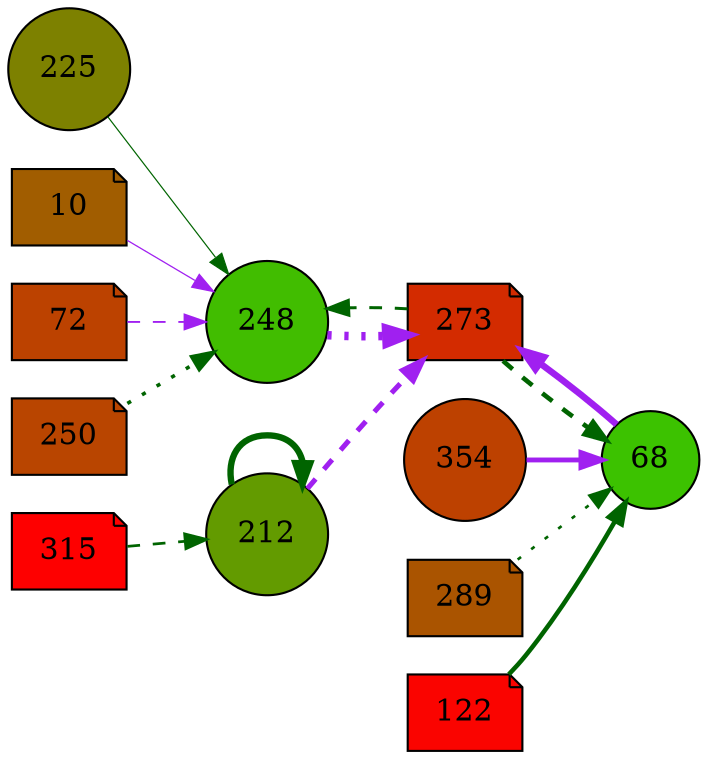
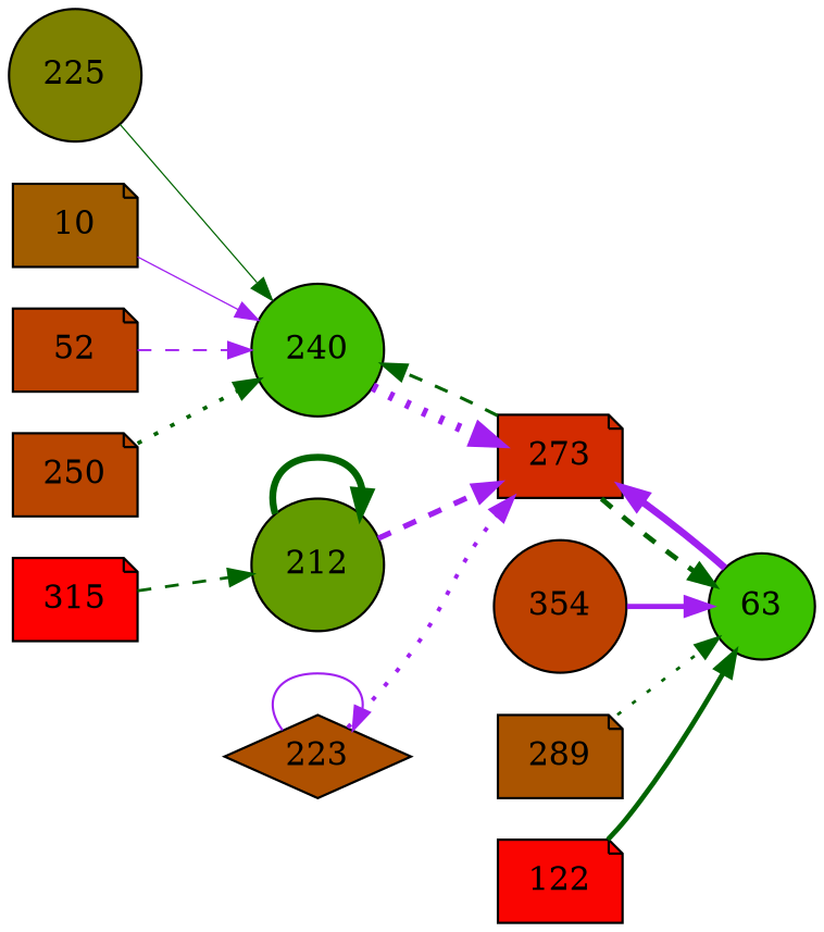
  digraph {
    fontname="DejaVu Serif"
    rankdir=LR
    node [fontname="DejaVu Serif" shape=note style=filled]
    edge [color=darkgreen fontname="DejaVu Serif" style=solid]
    n1 [fillcolor="#7d8100" label=225 shape=circle]
-   n2 [fillcolor="#41bd00" label=248 shape=circle]
+   n2 [fillcolor="#41bd00" label=240 shape=circle]
    n3 [fillcolor="#d32b00" label=273]
    n4 [fillcolor="#bd4100" label=354 shape=circle]
-   n5 [fillcolor="#3cc200" label=68 shape=circle]
+   n5 [fillcolor="#3cc200" label=63 shape=circle]
    n6 [fillcolor="#aa5400" label=289]
    n7 [fillcolor="#fa0400" label=122]
    n8 [fillcolor="#a15d00" label=10]
    n9 [fillcolor="#639b00" label=212 shape=circle]
-   n10 [fillcolor="#bc4200" label=72]
+   n10 [fillcolor="#bc4200" label=52]
    n11 [fillcolor="#b94500" label=250]
    n12 [fillcolor="#fe0000" label=315]
+   n13 [fillcolor="#ae5000" label=223 shape=diamond]
    n1 -> n2 [penwidth=0.57]
    n2 -> n3 [color=purple penwidth=4.00 style=dotted]
    n3 -> n2 [penwidth=1.41 style=dashed]
    n3 -> n5 [penwidth=2.20 style=dashed]
    n4 -> n5 [color=purple penwidth=2.28]
    n5 -> n3 [color=purple penwidth=3.09]
    n6 -> n5 [penwidth=1.25 style=dotted]
    n7 -> n5 [penwidth=2.15]
    n8 -> n2 [color=purple penwidth=0.60]
    n9 -> n3 [color=purple penwidth=2.41 style=dashed]
    n9 -> n9 [penwidth=3.00]
    n10 -> n2 [color=purple penwidth=0.87 style=dashed]
    n11 -> n2 [penwidth=1.70 style=dotted]
    n12 -> n9 [penwidth=1.29 style=dashed]
+   n13 -> n3 [color=purple penwidth=1.80 style=dotted]
+   n13 -> n13 [color=purple penwidth=0.98]
  }
